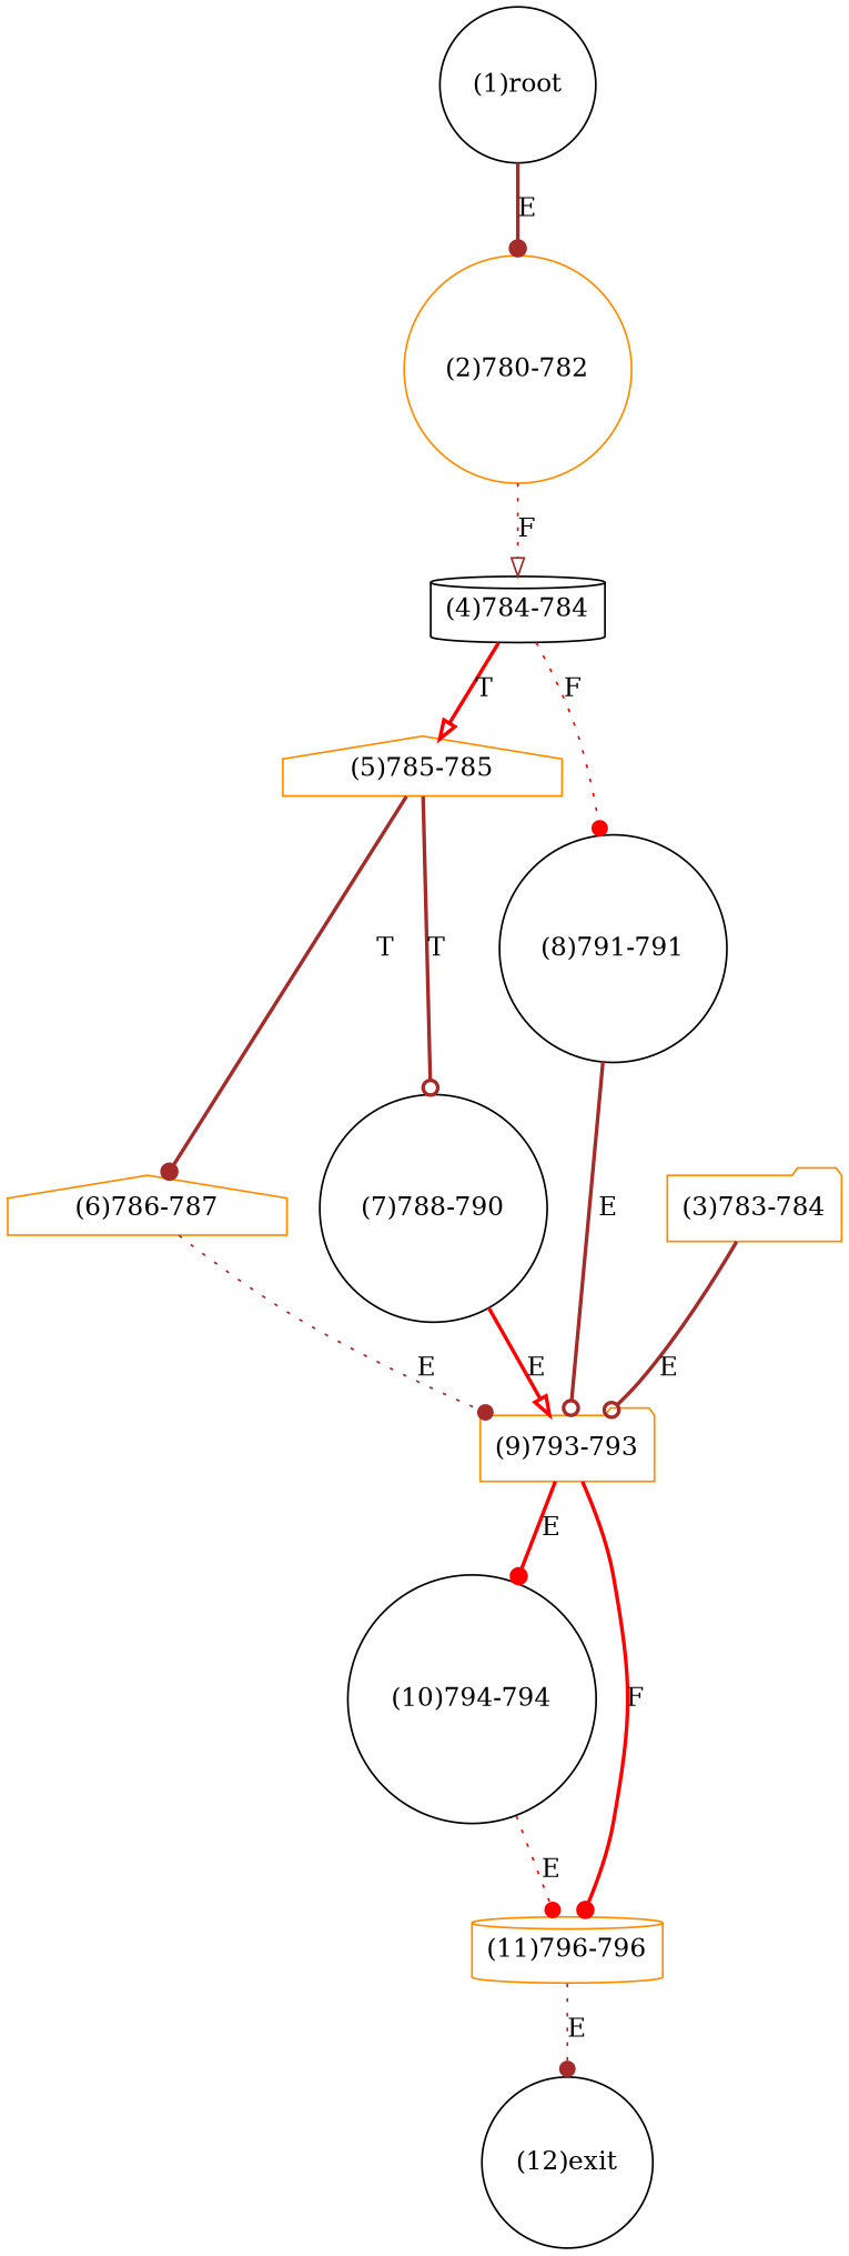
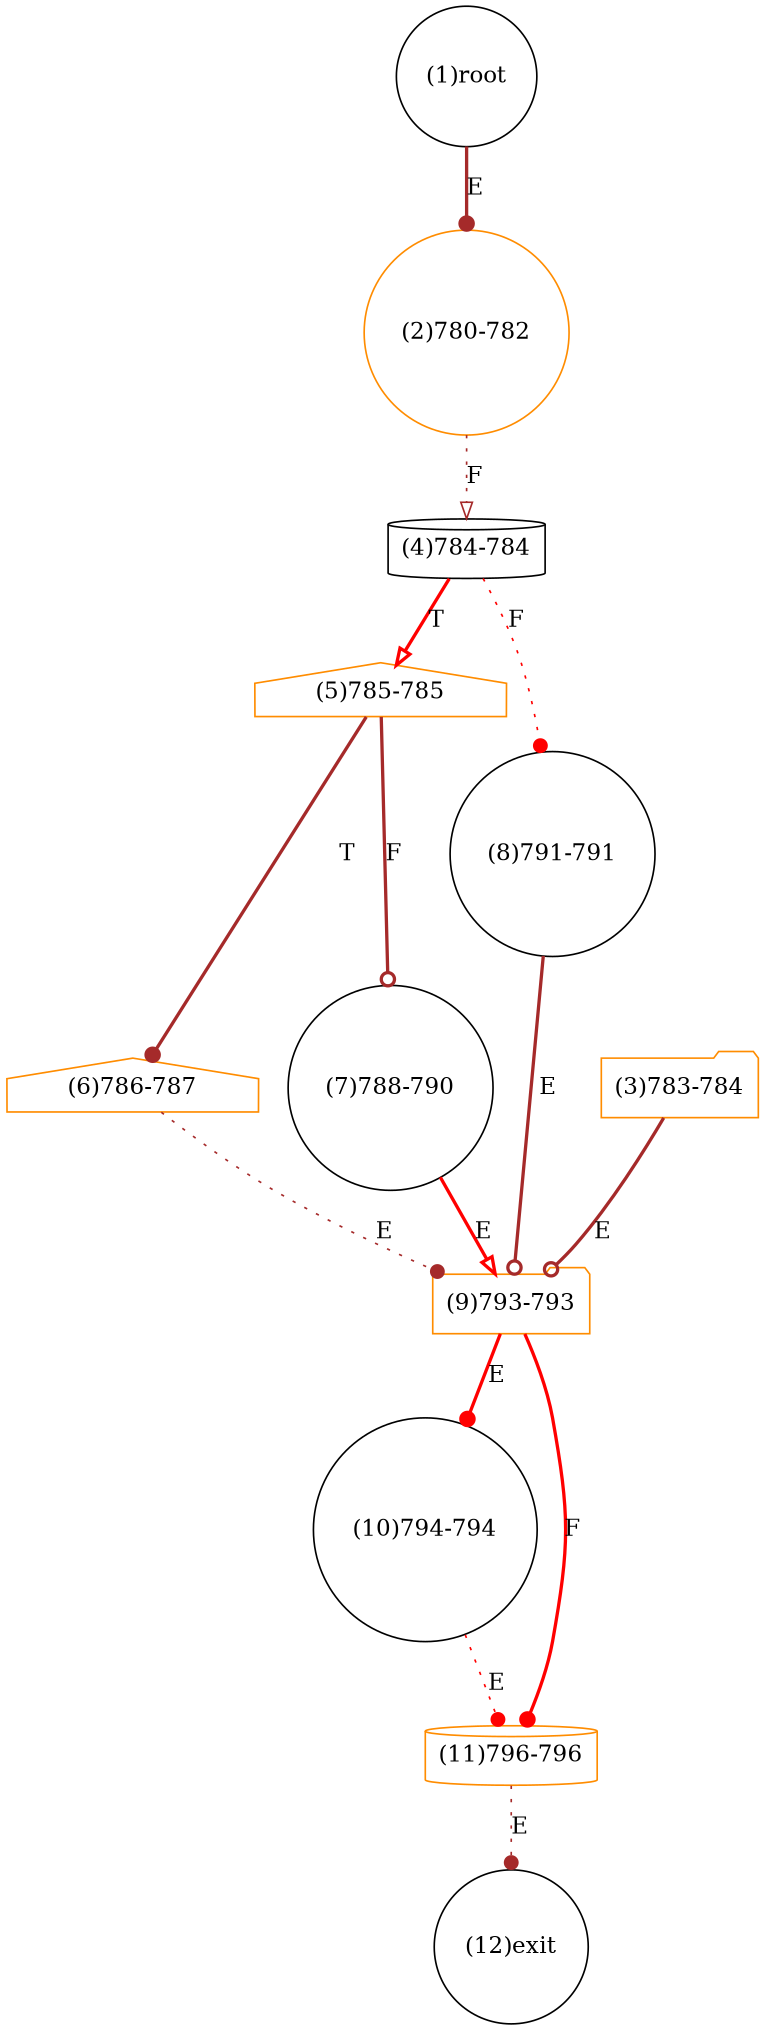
  digraph {
    node [color=black shape=circle]
    edge [arrowhead=dot color=brown style=bold]
    n1 [label="(1)root"]
    n2 [color=darkorange label="(2)780-782"]
    n3 [label="(4)784-784" shape=cylinder]
    n4 [color=darkorange label="(3)783-784" shape=folder]
    n5 [color=darkorange label="(9)793-793" shape=folder]
    n6 [color=darkorange label="(5)785-785" shape=house]
    n7 [label="(8)791-791"]
    n8 [label="(10)794-794"]
    n9 [color=darkorange label="(11)796-796" shape=cylinder]
    n10 [color=darkorange label="(6)786-787" shape=house]
    n11 [label="(7)788-790"]
    n12 [label="(12)exit"]
    n1 -> n2 [label=E]
    n2 -> n3 [arrowhead=onormal label=F style=dotted]
    n3 -> n6 [arrowhead=onormal color=red label=T]
    n3 -> n7 [color=red label=F style=dotted]
    n4 -> n5 [arrowhead=odot label=E]
    n5 -> n8 [color=red label=E]
    n5 -> n9 [color=red label=F]
    n6 -> n10 [label=T]
-   n6 -> n11 [arrowhead=odot label=T]
+   n6 -> n11 [arrowhead=odot label=F]
    n7 -> n5 [arrowhead=odot label=E]
    n8 -> n9 [color=red label=E style=dotted]
    n9 -> n12 [label=E style=dotted]
    n10 -> n5 [label=E style=dotted]
    n11 -> n5 [arrowhead=onormal color=red label=E]
  }
